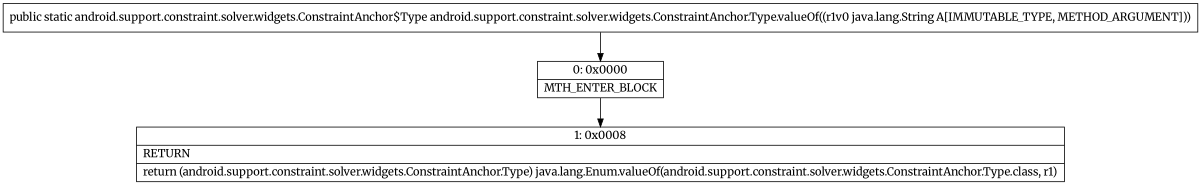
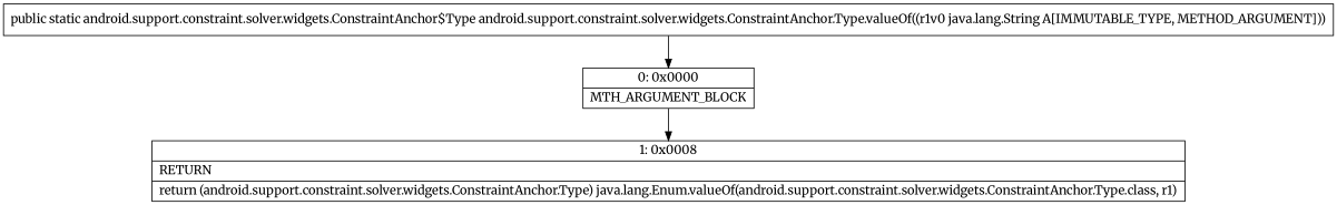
  digraph {
    fontname=Merriweather
    node [shape=record fontname=Merriweather]
    edge [fontname=Merriweather]
-   n1 [label="{0\:\ 0x0000|MTH_ENTER_BLOCK\l}"]
+   n1 [label="{0\:\ 0x0000|MTH_ARGUMENT_BLOCK\l}"]
    n2 [label="{1\:\ 0x0008|RETURN\l|return (android.support.constraint.solver.widgets.ConstraintAnchor.Type) java.lang.Enum.valueOf(android.support.constraint.solver.widgets.ConstraintAnchor.Type.class, r1)\l}"]
    n3 [label="{public static android.support.constraint.solver.widgets.ConstraintAnchor$Type android.support.constraint.solver.widgets.ConstraintAnchor.Type.valueOf((r1v0 java.lang.String A[IMMUTABLE_TYPE, METHOD_ARGUMENT])) }"]
    n1 -> n2
    n3 -> n1
  }
